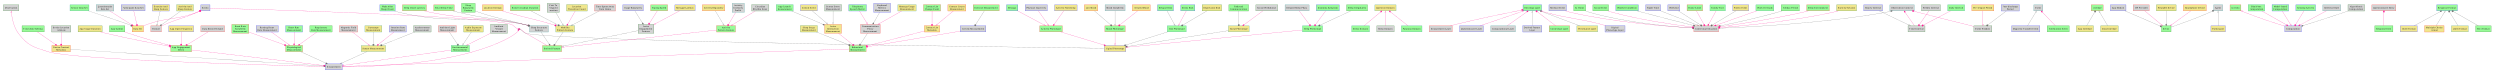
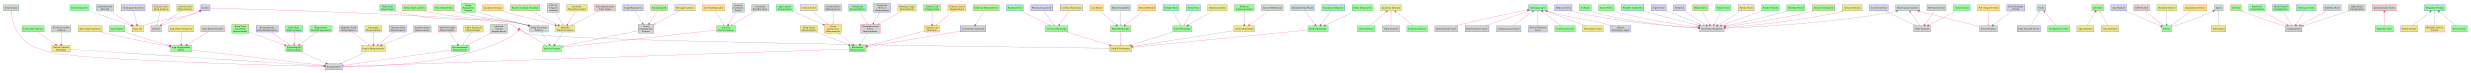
  digraph {
    concentrate=true
    fontname="PT Serif"
    nodesep=0.6
    rankdir=TB
    ranksep=1.0
    splines=true
    node [color=blue fillcolor=palegreen fontname="PT Serif" shape=box style=filled]
    edge [arrowhead=box color=deeppink fontname="PT Serif" fontsize=10]
    n1 [fillcolor=lightgrey label=Entity]
    n2 [color=teal fillcolor=khaki label="Question Domain"]
    n3 [label="Ontology Layer"]
    n4 [color=teal fillcolor=lightgrey label="Observation Context"]
    n5 [color=teal fillcolor=lightgrey label=Event]
    n6 [color=red label=Interface]
    n7 [color=teal fillcolor=lightgrey label=Agent]
    n8 [color=red label=Activity]
    n9 [color=red fillcolor=lightgrey label="Questionnaire Entry"]
    n10 [label="Response Format"]
    n11 [color=darkgreen fillcolor=lightgrey label=Observation]
    n12 [color=red fillcolor=lightgrey label="Measurement Layer"]
    n13 [fillcolor=khaki label="Public Event"]
    n14 [color=red fillcolor=lightgrey label="Contextual Situation"]
    n15 [fillcolor=lightgrey label="Activity Measurement"]
    n16 [color=red label="Behavioral\nMeasurement"]
    n17 [fillcolor=lightgrey label=Measurement]
    n18 [color=red fillcolor=khaki label="Device Context\nMetadata"]
-   n19 [fillcolor=lightgrey label="Magnetic Transfer Event"]
+   n19 [fillcolor=lightgrey label="Data Transfer Event"]
    n20 [label="Wake After\nSleep Onset"]
    n21 [color=teal fillcolor=lightgrey label="Sleep Structure\nFeature"]
    n22 [color=red label="Derived Feature"]
    n23 [color=red fillcolor=khaki label="Device\nInteraction\nMeasurement"]
-   n24 [label=Message]
+   n24 [label=Hyperactivity]
    n25 [color=red label="Activity Phenotype"]
    n26 [fillcolor=khaki label="Digital Phenotype"]
    n27 [fillcolor=lightgrey label="Questionnaire Layer"]
    n28 [color=teal fillcolor=lightgrey label="Computational Layer"]
    n29 [color=teal label="Daily Interval"]
    n30 [color=darkgreen fillcolor=lightgrey label="Time Interval"]
    n31 [color=red fillcolor=lightgrey label="Time Spent Away\nFrom Home"]
    n32 [color=teal fillcolor=khaki label="Mobility\nPattern Feature"]
    n33 [color=darkgreen fillcolor=lightgrey label="Event Window"]
    n34 [fillcolor=lightgrey label="Participant Data Set"]
    n35 [color=red fillcolor=khaki label="Data Set"]
    n36 [color=teal label="Work Or Study"]
    n37 [color=red fillcolor=khaki label="Low Mood"]
    n38 [color=red label="Mood Phenotype"]
    n39 [color=darkgreen label="Notification Event"]
    n40 [color=teal label="Risk Phenotype"]
    n41 [color=teal fillcolor=khaki label="Social Phenotype"]
    n42 [color=darkgreen label="Holiday Period"]
    n43 [fillcolor=lightgrey label="App Module"]
    n44 [color=darkgreen label=Device]
    n45 [color=red fillcolor=lightgrey label="Data Record Volume"]
    n46 [color=red label="App Engagement\nMetric"]
    n47 [color=darkgreen label="Respiratory\nRate Measurement"]
    n48 [color=red label="Physiological\nMeasurement"]
    n49 [color=red label="Sleep Environment"]
    n50 [color=darkgreen fillcolor=khaki label="Exercise Session"]
    n51 [color=darkgreen fillcolor=khaki label="Sleep Stage\nMeasurement"]
    n52 [fillcolor=lightgrey label="Medical Event"]
    n53 [color=red fillcolor=lightgrey label="Communication\nProxy\nMeasurement"]
    n54 [color=teal label="Sensor Data Set"]
    n55 [fillcolor=lightgrey label="Keyboard\nMetrics\nMeasurement"]
    n56 [color=teal fillcolor=lightgrey label="Delayed Sleep Phase"]
    n57 [color=teal label="Sleep Phenotype"]
    n58 [label="Relapse Risk"]
    n59 [fillcolor=lightgrey label="Derived Feature\nLayer"]
    n60 [color=darkgreen fillcolor=lightgrey label="Accelerometer\nMeasurement"]
    n61 [color=teal fillcolor=khaki label="Sensor Measurement"]
    n62 [fillcolor=khaki label="Slider Format"]
    n63 [color=red fillcolor=lightgrey label="API Provider"]
    n64 [fillcolor=lightgrey label="Usage Regularity"]
    n65 [color=darkgreen fillcolor=lightgrey label="Device\nEngagement\nFeature"]
    n66 [color=darkgreen fillcolor=lightgrey label="Social Withdrawal"]
    n67 [color=red fillcolor=khaki label="Location Entropy"]
    n68 [fillcolor=khaki label=Participant]
    n69 [fillcolor=lightgrey label=Computation]
    n70 [color=darkgreen fillcolor=lightgrey label="Ambient\nPressure\nMeasurement"]
    n71 [color=teal label="Environmental\nMeasurement"]
    n72 [color=teal label="Stress Domain"]
    n73 [color=teal label="Black-box\nComputation"]
    n74 [color=darkgreen label="At Home"]
    n75 [color=darkgreen label="Social Event"]
    n76 [color=red label="Heart Rate\nVariability\nMeasurement"]
    n77 [color=darkgreen fillcolor=khaki label="Wearable Device"]
    n78 [label="Insomnia Symptom"]
    n79 [color=red fillcolor=khaki label="Activity Regularity"]
    n80 [color=red label="Activity\nPattern Feature"]
    n81 [label="Model-based\nComputation"]
    n82 [label="Sensing Activity"]
    n83 [color=red label="Sleep Onset Latency"]
    n84 [color=darkgreen fillcolor=lightgrey label="Sleep Domain"]
    n85 [color=red fillcolor=khaki label="Multiple Choice\nFormat"]
    n86 [fillcolor=khaki label="Exercise And\nSleep Feature"]
    n87 [color=red fillcolor=lightgrey label=Feature]
    n88 [label="Weather Condition"]
    n89 [label="Stress Risk"]
    n90 [fillcolor=lightgrey label="Post-discharge\nPeriod"]
    n91 [fillcolor=lightgrey label="Hourly Interval"]
    n92 [color=red label="Home Circadian Duration"]
    n93 [color=red fillcolor=lightgrey label="Magnetic Field\nMeasurement"]
    n94 [fillcolor=khaki label="Unlock Event"]
    n95 [color=darkgreen fillcolor=lightgrey label="Device Location\nEstimate"]
    n96 [color=teal fillcolor=khaki label="Gyroscope\nMeasurement"]
    n97 [color=red label="Total Sleep Time"]
    n98 [color=red label="Exercise Measurement"]
    n99 [color=red label="Contact List\nChange Event"]
    n100 [color=red fillcolor=khaki label="Contact List\nMetadata"]
    n101 [color=darkgreen fillcolor=lightgrey label="Weekly Interval"]
    n102 [color=darkgreen label="Sleep\nRegularity\nFeature"]
-   n103 [color=teal fillcolor=khaki label="Likert Format"]
    n104 [color=darkgreen fillcolor=lightgrey label="Screen Event\nMeasurement"]
    n105 [color=darkgreen fillcolor=khaki label="App Usage Duration"]
    n106 [color=teal fillcolor=khaki label="Message Usage\nMeasurement"]
    n107 [fillcolor=lightgrey label="Rotation Rate\nMeasurement"]
    n108 [fillcolor=lightgrey label="Night Time"]
    n109 [color=red fillcolor=lightgrey label="Ambient Light\nMeasurement"]
    n110 [color=red fillcolor=khaki label="Smartphone Device"]
    n111 [color=teal label="Paranoia Domain"]
    n112 [color=teal fillcolor=lightgrey label="Questionnaire\nData Set"]
    n113 [color=red label="Contextual Layer"]
    n114 [color=darkgreen fillcolor=khaki label="Depression Risk"]
    n115 [color=darkgreen fillcolor=lightgrey label="Visit To\nFrequent\nLocation"]
    n116 [fillcolor=lightgrey label=Weekend]
    n117 [label="Telephony\nSpeech Metric"]
    n118 [color=darkgreen label="Time Zone Setting"]
    n119 [color=teal fillcolor=lightgrey label="Activity\nIntensity\nProfile"]
    n120 [color=darkgreen fillcolor=khaki label="Audio Exposure\nMeasurement"]
    n121 [color=red fillcolor=khaki label="Contact Count\nMeasurement"]
    n122 [fillcolor=lightgrey label="Physical Inactivity"]
    n123 [color=red label="Typing Speed"]
    n124 [color=darkgreen label="App Uptime"]
    n125 [color=darkgreen fillcolor=khaki label="App Interface"]
    n126 [color=darkgreen fillcolor=khaki label="Data Interface"]
    n127 [color=darkgreen fillcolor=lightgrey label="Circadian\nRhythm Score"]
    n128 [fillcolor=khaki label="App Open Frequency"]
    n129 [color=teal fillcolor=khaki label="Provenance Layer"]
    n130 [color=red fillcolor=khaki label="Pre-relapse Period"]
    n131 [color=teal label="App Launch\nMeasurement"]
    n132 [color=darkgreen label="Sleep Irregularity"]
    n133 [fillcolor=khaki label="Activity Flattening"]
    n134 [fillcolor=lightgrey label="Resting Heart\nRate Measurement"]
    n135 [color=darkgreen label="Reduced\nCommunication"]
    n136 [color=teal fillcolor=lightgrey label="Mood Instability"]
    n137 [color=red label="Home Alone"]
    n138 [color=darkgreen fillcolor=khaki label="Location\nTransition Count"]
    n139 [color=teal fillcolor=lightgrey label="Inference Rule"]
    n140 [color=darkgreen fillcolor=lightgrey label="Algorithmic\nComputation"]
    n141 [color=red fillcolor=khaki label="Elevated Mood"]
    n142 [fillcolor=khaki label="Message Latency"]
    n143 [color=teal fillcolor=khaki label="Activity And\nSleep Feature"]
    n144 [fillcolor=lightgrey label="Digital\nPhenotype Layer"]
    n145 [label="Heart Rate\nMeasurement"]
    n146 [color=darkgreen label="Text Format"]
    n147 [color=darkgreen label="Response Item"]
    n148 [color=teal label="Family Visit"]
    subgraph sub_1 {
      rank=min
      n1
      n2
      n3
      n4
      n5
      n6
      n7
      n8
      n9
      n10
      n11
    }
    n12 -> n3
    n13 -> n14 [color=gray40]
    n14 -> n4 [arrowhead=diamond color=gray40]
    n15 -> n16 [arrowhead=diamond]
    n16 -> n17 [arrowhead=onormal]
    n17 -> n1 [arrowhead=diamond]
    n17 -> n11 [arrowhead=onormal]
    n18 -> n17 [color=gray40]
    n19 -> n5 [arrowhead=onormal color=gray40]
    n20 -> n21 [color=gray40]
    n21 -> n22 [arrowhead=diamond color=gray40]
    n22 -> n1
    n23 -> n16
    n24 -> n25 [arrowhead=onormal]
    n25 -> n26 [arrowhead=diamond]
    n26 -> n1 [arrowhead=onormal color=gray40]
    n27 -> n3 [arrowhead=onormal]
    n28 -> n3 [arrowhead=diamond]
    n29 -> n30
    n30 -> n4 [arrowhead=diamond]
    n31 -> n32 [arrowhead=onormal color=gray40]
    n32 -> n22 [color=gray40]
    n33 -> n4
    n34 -> n35
    n35 -> n1
    n36 -> n14 [arrowhead=diamond]
    n37 -> n38 [color=gray40]
    n38 -> n26 [arrowhead=onormal]
    n39 -> n5 [arrowhead=diamond]
    n40 -> n26 [arrowhead=diamond color=gray40]
    n41 -> n26 [color=gray40]
    n42 -> n14 [arrowhead=diamond color=gray40]
    n43 -> n44 [color=gray40]
    n44 -> n7 [color=gray40]
    n45 -> n46
    n46 -> n17 [arrowhead=diamond]
    n47 -> n48 [arrowhead=diamond]
    n48 -> n17 [arrowhead=diamond color=gray40]
    n49 -> n14 [arrowhead=diamond]
    n50 -> n14
    n51 -> n16 [color=gray40]
    n52 -> n14
    n53 -> n16 [color=gray40]
    n54 -> n35 [color=gray40]
    n55 -> n53 [arrowhead=diamond color=gray40]
    n56 -> n57
    n57 -> n26 [arrowhead=onormal]
    n58 -> n40 [arrowhead=onormal color=gray40]
    n59 -> n3 [arrowhead=onormal color=gray40]
    n60 -> n61 [color=gray40]
    n61 -> n17 [arrowhead=onormal color=gray40]
    n62 -> n10 [arrowhead=diamond color=gray40]
    n63 -> n44 [arrowhead=onormal]
    n64 -> n65 [arrowhead=diamond color=gray40]
    n65 -> n22 [arrowhead=onormal color=gray40]
    n66 -> n41 [arrowhead=diamond]
    n67 -> n32
    n68 -> n7 [arrowhead=onormal color=gray40]
    n69 -> n8 [arrowhead=onormal]
    n70 -> n71 [arrowhead=onormal]
    n71 -> n17 [arrowhead=onormal]
    n72 -> n2 [arrowhead=diamond]
    n73 -> n69 [arrowhead=diamond]
    n74 -> n14 [color=gray40]
    n75 -> n14 [arrowhead=diamond]
    n76 -> n48
    n77 -> n44 [arrowhead=diamond color=gray40]
    n78 -> n57
    n79 -> n80 [arrowhead=onormal color=gray40]
    n80 -> n22 [arrowhead=onormal]
    n81 -> n69 [arrowhead=onormal]
    n82 -> n69
    n83 -> n21 [arrowhead=onormal]
    n84 -> n2 [arrowhead=onormal]
    n85 -> n10 [arrowhead=onormal color=gray40]
    n86 -> n87 [arrowhead=onormal color=gray40]
    n87 -> n1
    n88 -> n14 [color=gray40]
    n89 -> n40 [arrowhead=onormal]
    n90 -> n33 [color=gray40]
    n91 -> n30 [arrowhead=onormal color=gray40]
    n92 -> n32 [color=gray40]
    n93 -> n61 [arrowhead=onormal]
    n94 -> n23 [arrowhead=onormal color=gray40]
    n95 -> n18
    n96 -> n61 [color=gray40]
    n97 -> n21 [arrowhead=onormal color=gray40]
    n98 -> n15 [color=gray40]
    n99 -> n100
    n100 -> n16
    n101 -> n30
    n102 -> n21 [color=gray40]
-   n103 -> n10 [color=gray40]
    n104 -> n23 [arrowhead=onormal color=gray40]
    n105 -> n46
    n106 -> n53 [arrowhead=onormal]
    n107 -> n61 [arrowhead=diamond]
    n108 -> n14 [arrowhead=onormal color=gray40]
    n109 -> n71 [color=gray40]
    n110 -> n44 [arrowhead=onormal]
    n111 -> n2 [arrowhead=diamond]
    n112 -> n35 [arrowhead=diamond]
    n113 -> n3
    n114 -> n40 [color=gray40]
    n115 -> n32 [arrowhead=onormal color=gray40]
    n116 -> n14 [color=gray40]
    n117 -> n53 [arrowhead=onormal]
    n118 -> n18 [arrowhead=diamond]
    n119 -> n80
    n120 -> n71 [arrowhead=onormal color=gray40]
    n121 -> n100 [arrowhead=onormal]
    n122 -> n25 [arrowhead=onormal]
    n123 -> n65
    n124 -> n46 [arrowhead=diamond]
    n125 -> n6 [color=gray40]
    n126 -> n6 [arrowhead=onormal color=gray40]
    n127 -> n80 [arrowhead=onormal]
    n128 -> n46
    n129 -> n3 [arrowhead=diamond color=gray40]
    n130 -> n33 [arrowhead=onormal]
    n131 -> n23 [arrowhead=diamond color=gray40]
    n132 -> n57 [color=gray40]
    n133 -> n25 [arrowhead=diamond]
    n134 -> n48 [arrowhead=onormal]
    n135 -> n41 [color=gray40]
    n136 -> n38 [arrowhead=onormal color=gray40]
    n137 -> n14
    n138 -> n32 [arrowhead=diamond]
    n139 -> n69 [arrowhead=diamond]
    n140 -> n69 [arrowhead=diamond color=gray40]
    n141 -> n38
    n142 -> n65 [arrowhead=onormal]
    n143 -> n87 [arrowhead=diamond color=gray40]
    n144 -> n3 [arrowhead=onormal]
    n145 -> n48 [arrowhead=diamond]
    n146 -> n10 [color=gray40]
    n147 -> n9
    n148 -> n14 [arrowhead=diamond]
  }
